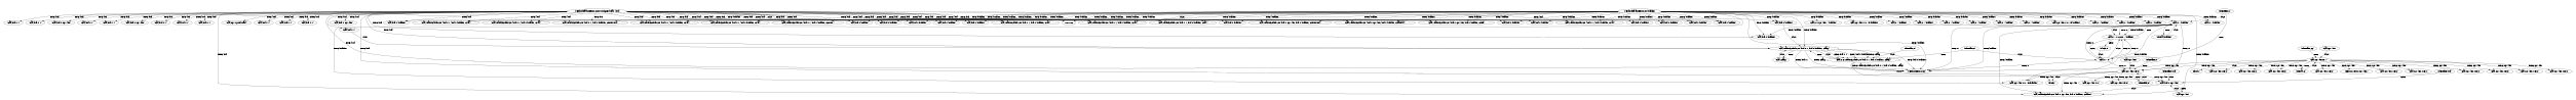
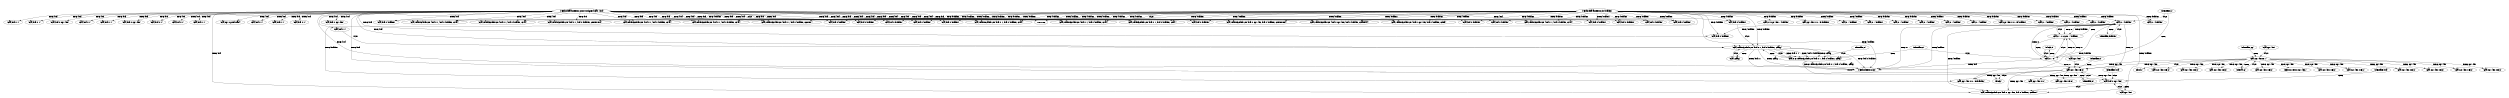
  digraph {
    n1 [label="(Call,buf + op->len)"]
    n2 [label="(Call,read_u32_leb128 (buf + op->len, buf + buf_len, &offset))"]
    n3 [label="(Call,op->len)"]
    n4 [label="(MethodParameterIn,const unsigned char *buf)"]
    n5 [label="(Call,read_u32_leb128 (buf + 1, buf + buf_len, &flag))"]
    n6 [label="(Call,buf + buf_len)"]
    n7 [label="(Call,buf + op->len)"]
    n8 [label="(Call,buf + 1)"]
    n9 [label="(Call,read_i32_leb128 (buf + 1, buf + buf_len, &val))"]
    n10 [label="(Call,buf + buf_len)"]
    n11 [label="(Call,buf + 1)"]
    n12 [label="(Call,buf + buf_len)"]
    n13 [label="(Call,buf + buf_len)"]
    n14 [label="(Call,buf + 1)"]
    n15 [label="(Call,buf + op->len)"]
    n16 [label="(Call,buf + buf_len)"]
    n17 [label="(Call,buf + 1)"]
    n18 [label="(Call,buf + buf_len)"]
    n19 [label="(Call,read_i64_leb128 (buf + 1, buf + buf_len, &val))"]
    n20 [label="(Call,read_i32_leb128 (buf + 1, buf + buf_len, &val))"]
    n21 [label="(Call,buf + 1)"]
    n22 [label="(MethodReturn,int)"]
    n23 [label="(Call,buf + op->len)"]
    n24 [label="(Call,buf + 1)"]
    n25 [label="(Call,read_u32_leb128 (buf + 1, buf + buf_len, &reserved))"]
    n26 [label="(Call,read_u32_leb128 (buf + 1, buf + buf_len, &val))"]
    n27 [label="(Call,buf + 1)"]
    n28 [label="(Call,read_u32_leb128 (buf + 1, buf + buf_len, &val))"]
    n29 [label="(Call,read_u32_leb128 (buf + 1, buf + buf_len, &count))"]
    n30 [label="(Call,buf + buf_len)"]
    n31 [label="(Call,buf + buf_len)"]
    n32 [label="(Call,buf + 1)"]
    n33 [label="(Call,op->op = buf[0])"]
    n34 [label="(Call,buf + buf_len)"]
    n35 [label="(Call,buf + buf_len)"]
    n36 [label="(Call,buf + buf_len)"]
    n37 [label="(Call,buf + 1)"]
    n38 [label="(Call,read_u64_leb128 (buf + 1, buf + buf_len, &val))"]
    n39 [label="(Call,read_u32_leb128 (buf + 1, buf + buf_len, &val))"]
    n40 [label="(Call,read_u32_leb128 (buf + op->len, buf + buf_len, &reserved))"]
    n41 [label="(Call,buf + 1)"]
    n42 [label="(Call,read_u32_leb128 (buf + op->len, buf + buf_len, &table[i]))"]
    n43 [label="(Call,read_u32_leb128 (buf + op->len, buf + buf_len, &def))"]
    n44 [label="(Call,buf + buf_len)"]
    n45 [label="(Call,buf + 1)"]
    n46 [label="(Call,buf + buf_len)"]
    n47 [label="(Call,read_u32_leb128 (buf + 1, buf + buf_len, &val))"]
    n48 [label="(Call,buf + buf_len)"]
    n49 [label="(Call,buf + buf_len)"]
    n50 [label=1000106]
    n51 [label="(Call,n = read_u32_leb128 (buf + 1, buf + buf_len, &flag))"]
    n52 [label="(Call,&flag)"]
    n53 [label="(Call,op->len += n)"]
    n54 [label="(Call,op->len + n <= buf_len)"]
    n55 [label="(Call,op->len + n)"]
    n56 [label="(Call,op->len += n)"]
    n57 [label="(Identifier,n)"]
    n58 [label="(Block,)"]
    n59 [label="(Call,n < buf_len)"]
-   n60 [label="(Literal,buf_len)"]
+   n60 [label="(Identifier,buf_len)"]
    n61 [label="(Call,n > 0 && n < buf_len)"]
    n62 [label="(Call,n > 0)"]
    n63 [label="(Block,0)"]
    n64 [label="(MethodParameterIn,int buf_len)"]
    n65 [label="(Call,n + op->len < buf_len)"]
    n66 [label="(Call,op->len + n <= buf_len)"]
    n67 [label="(Call,n < buf_len)"]
    n68 [label="(Call,n < buf_len)"]
    n69 [label="(Call,n < buf_len)"]
    n70 [label="(Call,n < buf_len)"]
    n71 [label="(Call,n < buf_len)"]
    n72 [label="(Call,n < buf_len)"]
    n73 [label="(Call,op->len + n <= buf_len)"]
    n74 [label="(Call,n < buf_len)"]
    n75 [label="(Call,n < buf_len)"]
    n76 [label="(Call,n < buf_len)"]
    n77 [label="(Call,n < buf_len)"]
    n78 [label="(Call,op->len = 1)"]
    n79 [label="(Call,op->len += n)"]
    n80 [label="(Call,op->len += n)"]
    n81 [label="(Call,op->len += n)"]
    n82 [label="(Call,op->len += n)"]
    n83 [label="(Block,)"]
    n84 [label="(Call,op->len += n)"]
    n85 [label="(Call,op->len += n)"]
    n86 [label="(Call,op->len += n)"]
    n87 [label="(Literal,6)"]
    n88 [label="(Call,op->len += n)"]
    n89 [label="(Return,return op->len;)"]
    n90 [label="(Call,op->len += n)"]
    n91 [label="(Call,op->len += n)"]
    n92 [label="(Identifier,n)"]
    n93 [label="(Call,op->len)"]
    n94 [label="(Identifier,n)"]
    n95 [label="(Identifier,buf)"]
    n96 [label="(Identifier,op)"]
    n97 [label="(Identifier,n)"]
    n98 [label="(Identifier,n)"]
    n99 [label="(Identifier,buf)"]
    n100 [label="(Call,op->len)"]
    n1 -> n2 [label="AST: "]
    n1 -> n3 [label="CFG: "]
    n3 -> n1 [label="AST: "]
    n4 -> n1 [label="DDG: buf"]
    n4 -> n2 [label="DDG: buf"]
    n4 -> n5 [label="DDG: buf"]
    n4 -> n6 [label="DDG: buf"]
    n4 -> n7 [label="DDG: buf"]
    n4 -> n8 [label="DDG: buf"]
    n4 -> n9 [label="DDG: buf"]
    n4 -> n10 [label="DDG: buf"]
    n4 -> n11 [label="DDG: buf"]
    n4 -> n12 [label="DDG: buf"]
    n4 -> n13 [label="DDG: buf"]
    n4 -> n14 [label="DDG: buf"]
    n4 -> n15 [label="DDG: buf"]
    n4 -> n16 [label="DDG: buf"]
    n4 -> n17 [label="DDG: buf"]
    n4 -> n18 [label="DDG: buf"]
    n4 -> n19 [label="DDG: buf"]
    n4 -> n20 [label="DDG: buf"]
    n4 -> n21 [label="DDG: buf"]
    n4 -> n22 [label="DDG: buf"]
    n4 -> n23 [label="DDG: buf"]
    n4 -> n24 [label="DDG: buf"]
    n4 -> n25 [label="DDG: buf"]
    n4 -> n26 [label="DDG: buf"]
    n4 -> n27 [label="DDG: buf"]
    n4 -> n28 [label="DDG: buf"]
    n4 -> n29 [label="DDG: buf"]
    n4 -> n30 [label="DDG: buf"]
    n4 -> n31 [label="DDG: buf"]
    n4 -> n32 [label="DDG: buf"]
    n4 -> n33 [label="DDG: buf"]
    n4 -> n34 [label="DDG: buf"]
    n4 -> n35 [label="DDG: buf"]
    n4 -> n36 [label="DDG: buf"]
    n4 -> n37 [label="DDG: buf"]
    n4 -> n38 [label="DDG: buf"]
    n4 -> n39 [label="DDG: buf"]
    n4 -> n40 [label="DDG: buf"]
    n4 -> n41 [label="DDG: buf"]
    n4 -> n42 [label="DDG: buf"]
    n4 -> n43 [label="DDG: buf"]
    n4 -> n44 [label="DDG: buf"]
    n4 -> n45 [label="DDG: buf"]
    n4 -> n46 [label="DDG: buf"]
    n4 -> n47 [label="DDG: buf"]
    n4 -> n48 [label="DDG: buf"]
    n4 -> n49 [label="DDG: buf"]
    n4 -> n50 [label="AST: "]
    n5 -> n22 [label="DDG: &flag"]
    n5 -> n22 [label="DDG: buf + buf_len"]
    n5 -> n22 [label="DDG: buf + 1"]
    n5 -> n51 [label="AST: "]
    n5 -> n51 [label="DDG: buf + 1"]
    n5 -> n51 [label="DDG: buf + buf_len"]
    n5 -> n51 [label="DDG: &flag"]
    n5 -> n52 [label="CFG: "]
    n13 -> n5 [label="AST: "]
    n14 -> n5 [label="AST: "]
    n51 -> n5 [label="CFG: "]
    n51 -> n22 [label="DDG: read_u32_leb128 (buf + 1, buf + buf_len, &flag)"]
    n51 -> n58 [label="AST: "]
    n52 -> n5 [label="AST: "]
    n53 -> n1 [label="DDG: op->len"]
    n53 -> n2 [label="DDG: op->len"]
    n53 -> n54 [label="DDG: op->len"]
    n53 -> n55 [label="DDG: op->len"]
    n53 -> n56 [label="DDG: op->len"]
    n53 -> n57 [label="CFG: "]
    n53 -> n58 [label="AST: "]
    n57 -> n53 [label="AST: "]
    n59 -> n2 [label="DDG: buf_len"]
    n59 -> n22 [label="DDG: n"]
    n59 -> n22 [label="DDG: buf_len"]
    n59 -> n35 [label="DDG: buf_len"]
    n59 -> n53 [label="DDG: n"]
    n59 -> n54 [label="DDG: buf_len"]
    n59 -> n60 [label="CFG: "]
    n59 -> n61 [label="AST: "]
    n59 -> n61 [label="DDG: n"]
    n59 -> n61 [label="DDG: buf_len"]
    n60 -> n59 [label="AST: "]
    n61 -> n59 [label="CFG: "]
    n61 -> n62 [label="CFG: "]
-   n62 -> n22 [label="DDG: n"]
+   n62 -> n22 [label="DDG: buf"]
    n62 -> n53 [label="DDG: n"]
    n62 -> n59 [label="DDG: n"]
    n62 -> n61 [label="AST: "]
    n62 -> n61 [label="DDG: n"]
    n62 -> n61 [label="DDG: 0"]
-   n61 -> n63 [label="CFG: "]
+   n62 -> n63 [label="CFG: "]
    n63 -> n62 [label="AST: "]
    n64 -> n2 [label="DDG: buf_len"]
    n64 -> n5 [label="DDG: buf_len"]
    n64 -> n6 [label="DDG: buf_len"]
    n64 -> n9 [label="DDG: buf_len"]
    n64 -> n10 [label="DDG: buf_len"]
    n64 -> n12 [label="DDG: buf_len"]
    n64 -> n13 [label="DDG: buf_len"]
    n64 -> n16 [label="DDG: buf_len"]
    n64 -> n18 [label="DDG: buf_len"]
    n64 -> n19 [label="DDG: buf_len"]
    n64 -> n20 [label="DDG: buf_len"]
    n64 -> n22 [label="DDG: buf_len"]
    n64 -> n25 [label="DDG: buf_len"]
    n64 -> n26 [label="DDG: buf_len"]
    n64 -> n28 [label="DDG: buf_len"]
    n64 -> n29 [label="DDG: buf_len"]
    n64 -> n30 [label="DDG: buf_len"]
    n64 -> n31 [label="DDG: buf_len"]
    n64 -> n34 [label="DDG: buf_len"]
    n64 -> n35 [label="DDG: buf_len"]
    n64 -> n36 [label="DDG: buf_len"]
+   n64 -> n38 [label="DDG: buf_len"]
    n64 -> n39 [label="DDG: buf_len"]
    n64 -> n40 [label="DDG: buf_len"]
    n64 -> n42 [label="DDG: buf_len"]
    n64 -> n43 [label="DDG: buf_len"]
    n64 -> n44 [label="DDG: buf_len"]
    n64 -> n46 [label="DDG: buf_len"]
    n64 -> n47 [label="DDG: buf_len"]
    n64 -> n48 [label="DDG: buf_len"]
    n64 -> n49 [label="DDG: buf_len"]
    n64 -> n50 [label="AST: "]
    n64 -> n54 [label="DDG: buf_len"]
    n64 -> n59 [label="DDG: buf_len"]
    n64 -> n65 [label="DDG: buf_len"]
    n64 -> n66 [label="DDG: buf_len"]
    n64 -> n67 [label="DDG: buf_len"]
    n64 -> n68 [label="DDG: buf_len"]
    n64 -> n69 [label="DDG: buf_len"]
    n64 -> n70 [label="DDG: buf_len"]
    n64 -> n71 [label="DDG: buf_len"]
    n64 -> n72 [label="DDG: buf_len"]
    n64 -> n73 [label="DDG: buf_len"]
    n64 -> n74 [label="DDG: buf_len"]
    n64 -> n75 [label="DDG: buf_len"]
    n64 -> n76 [label="DDG: buf_len"]
    n64 -> n77 [label="DDG: buf_len"]
    n78 -> n22 [label="DDG: op->len"]
    n78 -> n53 [label="DDG: op->len"]
    n78 -> n79 [label="DDG: op->len"]
    n78 -> n80 [label="DDG: op->len"]
    n78 -> n81 [label="DDG: op->len"]
    n78 -> n82 [label="DDG: op->len"]
    n78 -> n83 [label="AST: "]
    n78 -> n84 [label="DDG: op->len"]
    n78 -> n85 [label="DDG: op->len"]
    n78 -> n86 [label="DDG: op->len"]
    n78 -> n87 [label="CFG: "]
    n78 -> n88 [label="DDG: op->len"]
    n78 -> n89 [label="DDG: op->len"]
    n78 -> n90 [label="DDG: op->len"]
    n78 -> n91 [label="DDG: op->len"]
    n87 -> n78 [label="AST: "]
    n92 -> n59 [label="AST: "]
    n92 -> n62 [label="CFG: "]
    n93 -> n53 [label="AST: "]
    n94 -> n53 [label="CFG: "]
    n95 -> n1 [label="AST: "]
    n96 -> n78 [label="CFG: "]
    n97 -> n51 [label="AST: "]
    n98 -> n51 [label="CFG: "]
    n98 -> n62 [label="AST: "]
    n99 -> n1 [label="CFG: "]
    n100 -> n78 [label="AST: "]
  }
